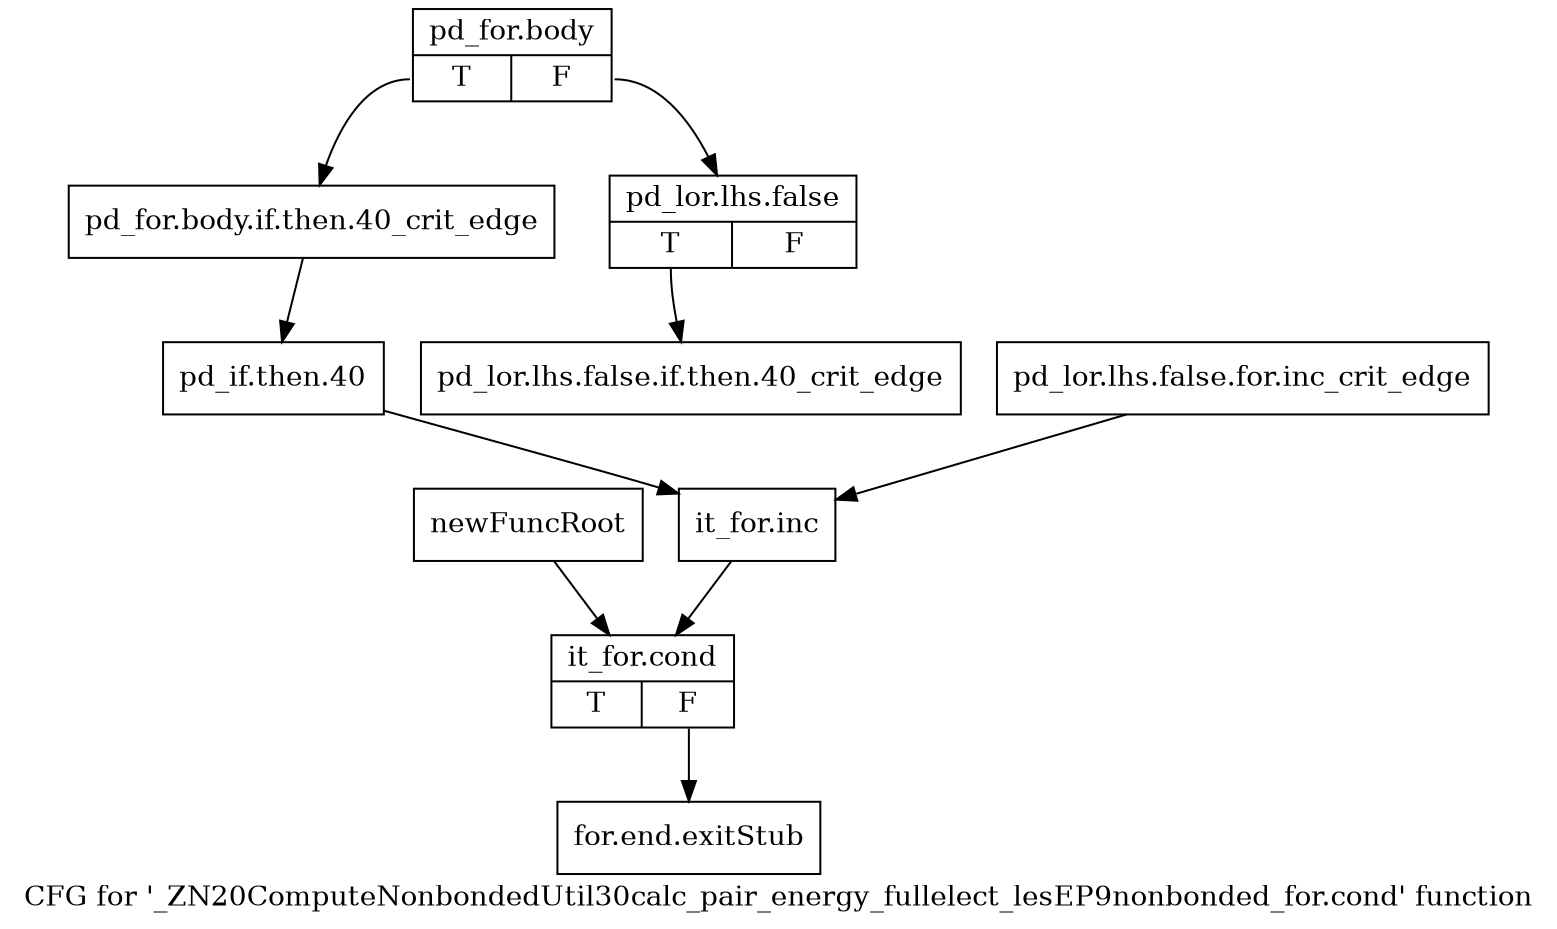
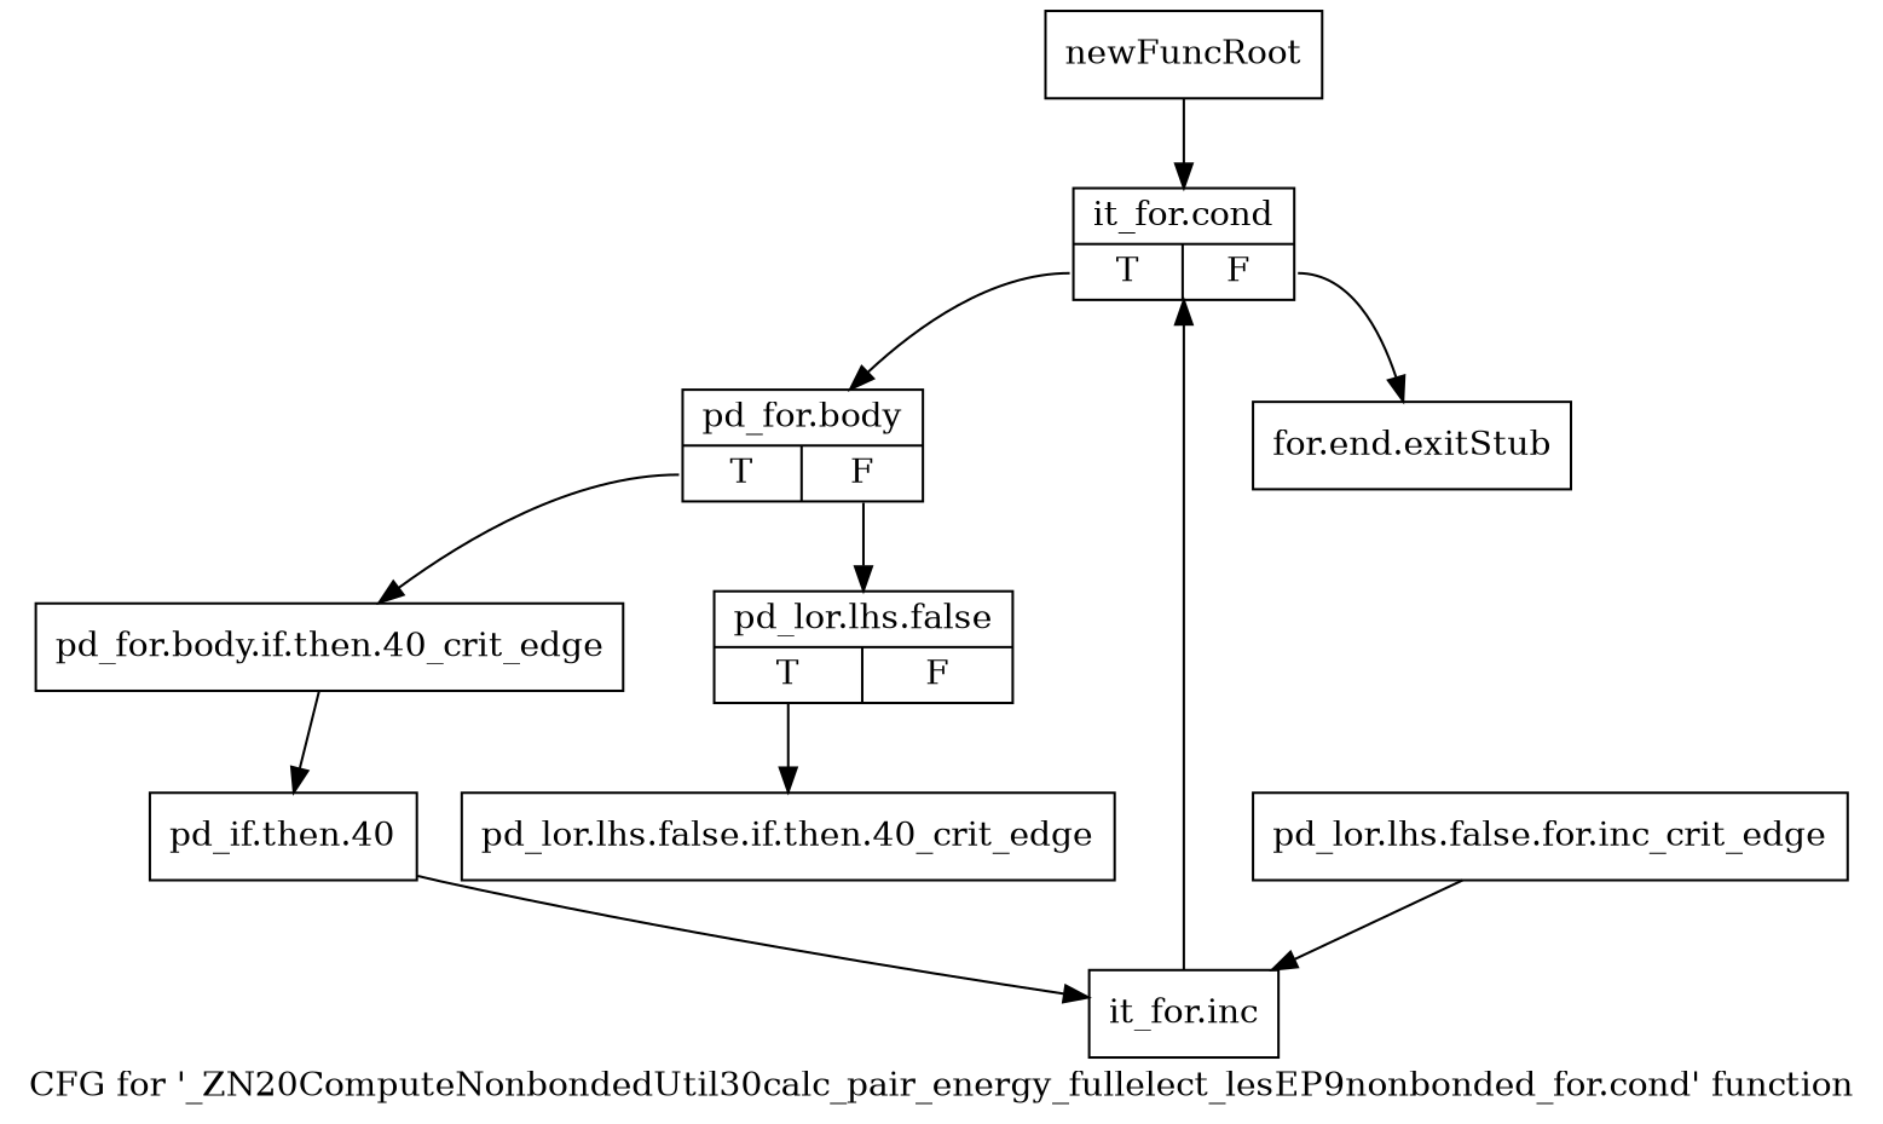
  digraph {
    label="CFG for '_ZN20ComputeNonbondedUtil30calc_pair_energy_fullelect_lesEP9nonbonded_for.cond' function"
    node [shape=record]
    n1 [label="{newFuncRoot}"]
    n2 [label="{it_for.cond|{<s0>T|<s1>F}}"]
    n3 [label="{for.end.exitStub}"]
    n4 [label="{pd_for.body|{<s0>T|<s1>F}}"]
    n5 [label="{pd_for.body.if.then.40_crit_edge}"]
    n6 [label="{pd_lor.lhs.false|{<s0>T|<s1>F}}"]
    n7 [label="{pd_if.then.40}"]
    n8 [label="{pd_lor.lhs.false.if.then.40_crit_edge}"]
    n9 [label="{it_for.inc}"]
    n10 [label="{pd_lor.lhs.false.for.inc_crit_edge}"]
    n1 -> n2
    n2 -> n3 [tailport=s1]
+   n2 -> n4 [tailport=s0]
    n4 -> n5 [tailport=s0]
    n4 -> n6 [tailport=s1]
    n5 -> n7
    n6 -> n8 [tailport=s0]
    n7 -> n9
    n9 -> n2
    n10 -> n9
  }
